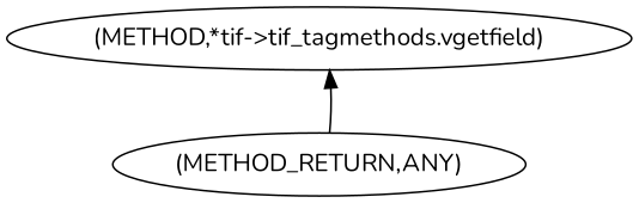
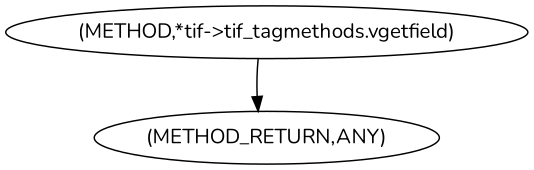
  digraph {
    fontname=Nunito
    node [fontname=Nunito]
    n1 [label=<(METHOD,*tif-&gt;tif_tagmethods.vgetfield)>]
    n2 [label=<(METHOD_RETURN,ANY)>]
-   n2 -> n1 [fontname=Nunito]
+   n1 -> n2 [fontname=Nunito]
  }
